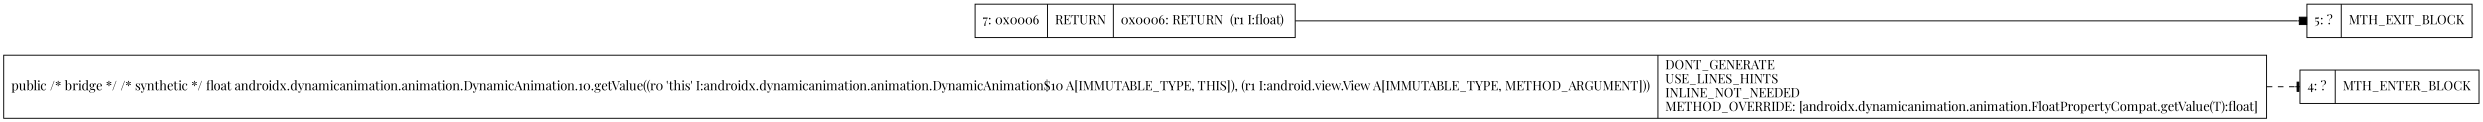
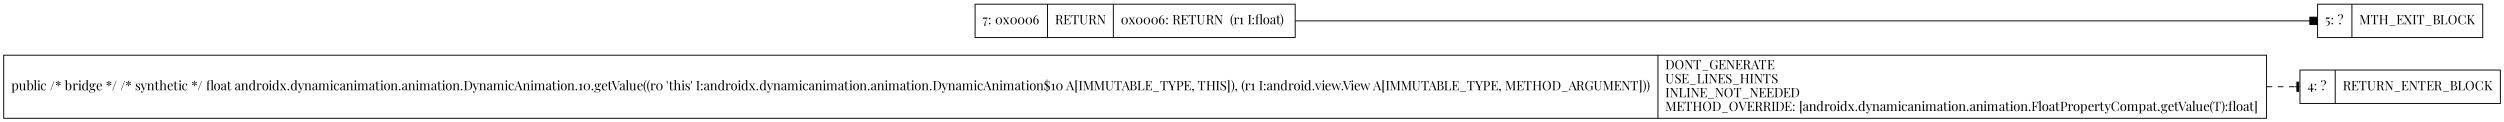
  digraph {
    fontname="Playfair Display"
    rankdir=LR
    node [fontname="Playfair Display" shape=record]
    edge [fontname="Playfair Display"]
-   n1 [label="{4\:\ ?|MTH_ENTER_BLOCK\l}"]
+   n1 [label="{4\:\ ?|RETURN_ENTER_BLOCK\l}"]
    n2 [label="{7\:\ 0x0006|RETURN\l|0x0006: RETURN  (r1 I:float) \l}"]
    n3 [label="{5\:\ ?|MTH_EXIT_BLOCK\l}"]
    n4 [label="{public \/* bridge *\/ \/* synthetic *\/ float androidx.dynamicanimation.animation.DynamicAnimation.10.getValue((r0 'this' I:androidx.dynamicanimation.animation.DynamicAnimation$10 A[IMMUTABLE_TYPE, THIS]), (r1 I:android.view.View A[IMMUTABLE_TYPE, METHOD_ARGUMENT]))  | DONT_GENERATE\lUSE_LINES_HINTS\lINLINE_NOT_NEEDED\lMETHOD_OVERRIDE: [androidx.dynamicanimation.animation.FloatPropertyCompat.getValue(T):float]\l}"]
    n2 -> n3 [arrowhead=box style=solid]
    n4 -> n1 [arrowhead=tee style=dashed]
  }
